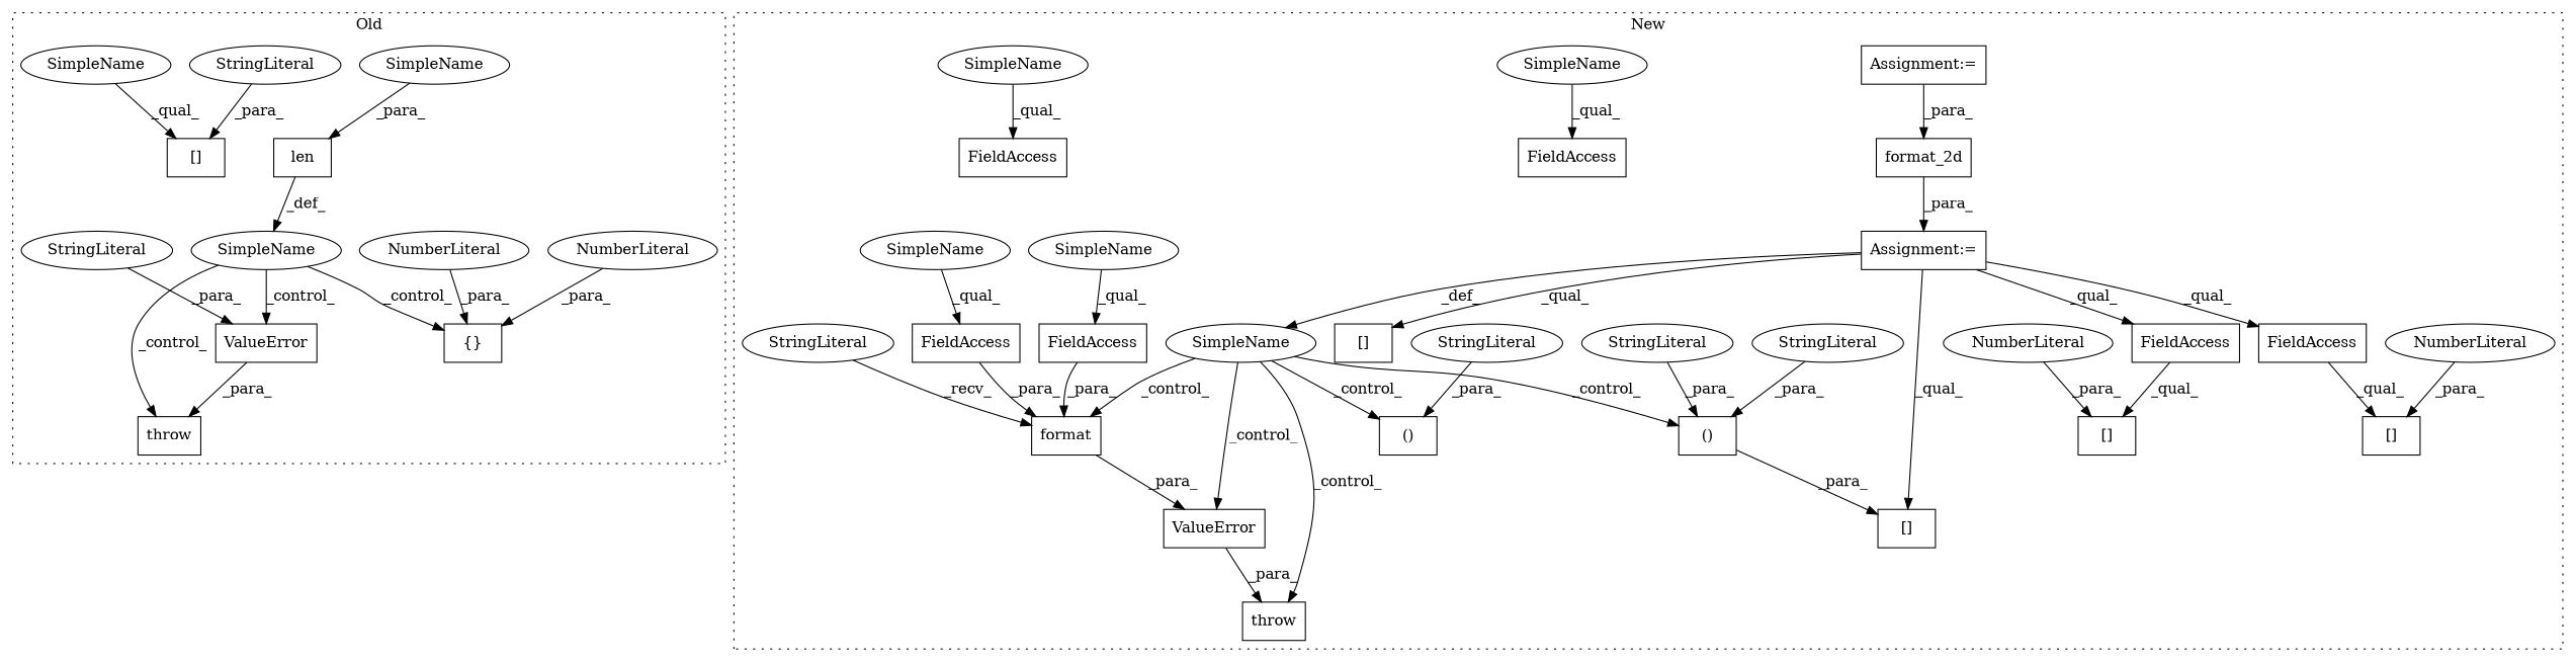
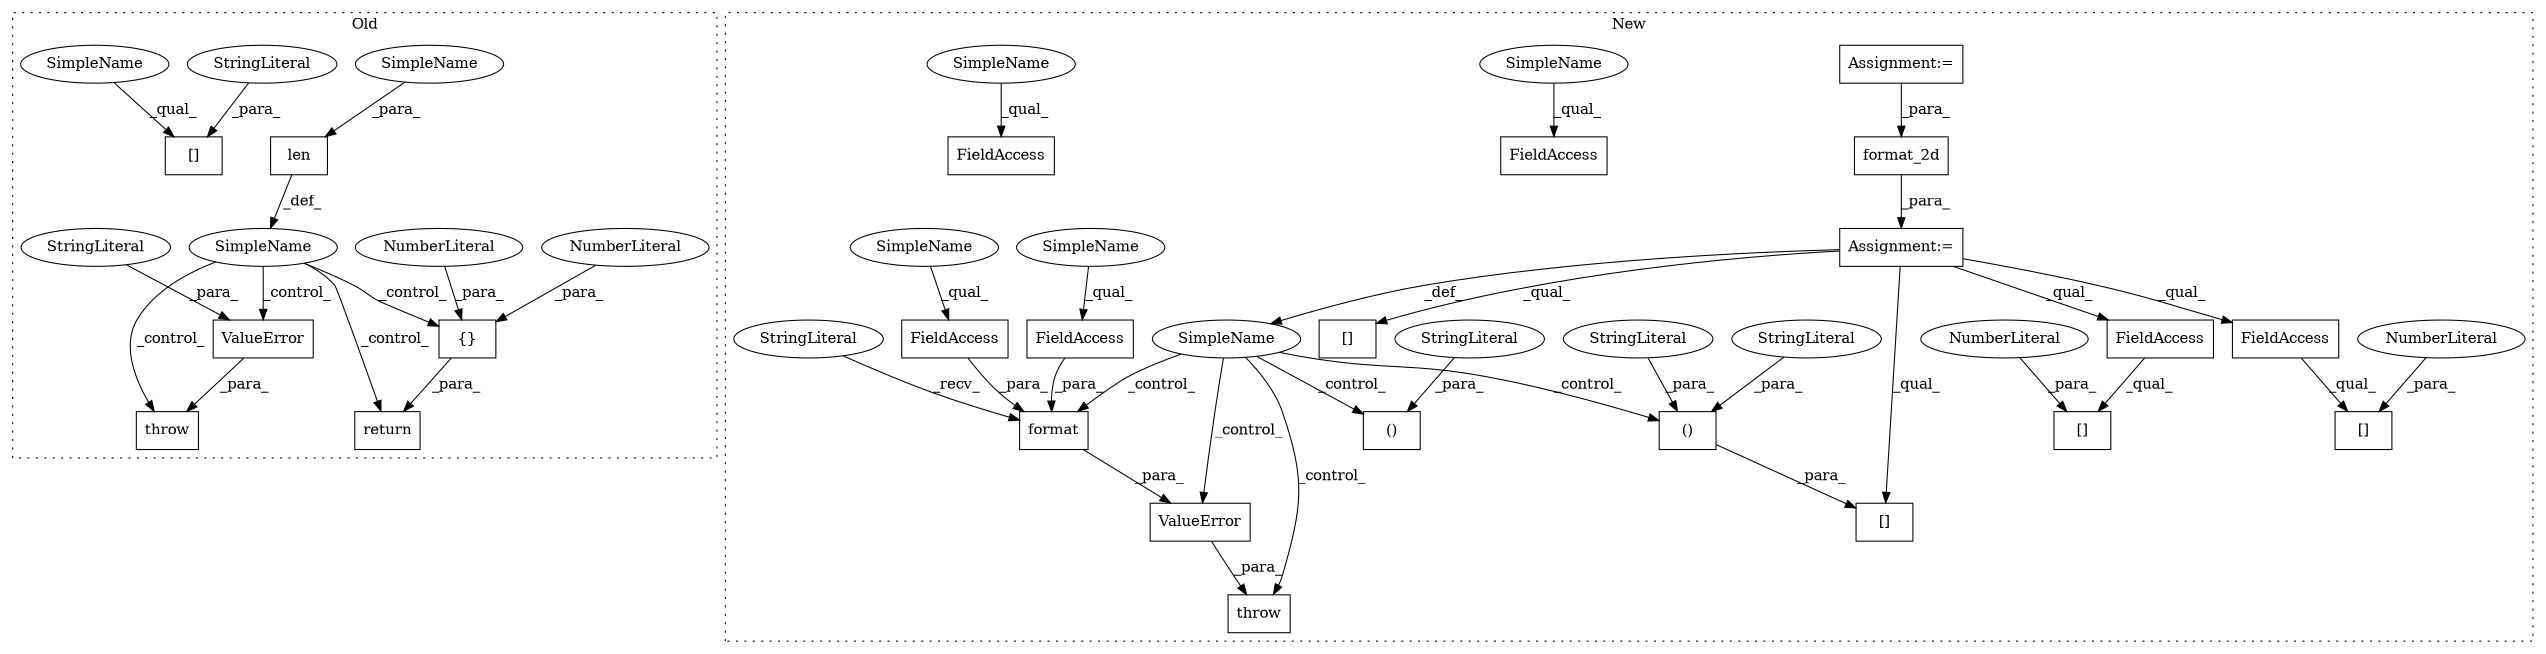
  digraph {
    node [a=42 l=1 shape=box]
    n1 [a=32 l="11,1" label=ValueError s="1243,1277"]
    n2 [a=53 l=6 label=throw s=1237]
    n3 [a=32 l="4,1" label=len s="1209,1215"]
    n4 [label=SimpleName shape=ellipse l=""]
    n5 [a=45 l=23 label=StringLiteral s=1254 shape=ellipse]
    n6 [a=4 l="1,1" label="{}" s="1441,1449"]
    n7 [a=34 label=NumberLiteral s=1448 shape=ellipse]
    n8 [a=34 label=NumberLiteral s=1446 shape=ellipse]
    n9 [a=2 l="3,1" label="[]" s="1393,1414"]
    n10 [a=45 l=18 label=StringLiteral s=1396 shape=ellipse]
+   n11 [a=41 l=7 label=return s=1290]
    n12 [l=2 label=SimpleName s=1213 shape=ellipse]
    n13 [l=2 label=SimpleName s=1393 shape=ellipse]
    n14 [a=32 l="11,1" label=format_2d s="1238,1251"]
    n15 [a=22 l=8 label=FieldAccess s=1409]
    n16 [a=22 l=8 label=FieldAccess s=1262]
    n17 [a=106 l=61 label="()" s=1615]
    n18 [label=SimpleName shape=ellipse l=""]
    n19 [a=106 l=47 label="()" s=1687]
    n20 [a=32 l="11,1" label=ValueError s="1300,1371"]
    n21 [a=2 l="8,2" label="[]" s="1679,1734"]
    n22 [a=32 l="7,1" label=format s="1348,1370"]
    n23 [a=22 l=7 label=FieldAccess s=1355]
    n24 [a=22 l=7 label=FieldAccess s=1363]
    n25 [a=2 l="9,1" label="[]" s="1262,1272"]
    n26 [a=34 label=NumberLiteral s=1271 shape=ellipse]
    n27 [a=2 l="8,2" label="[]" s="1543,1598"]
    n28 [a=22 l=7 label=FieldAccess s=1421]
    n29 [a=22 l=7 label=FieldAccess s=1429]
    n30 [a=2 l="9,1" label="[]" s="1409,1419"]
    n31 [a=34 label=NumberLiteral s=1418 shape=ellipse]
    n32 [a=45 l=18 label=StringLiteral s=1629 shape=ellipse]
    n33 [a=45 l=16 label=StringLiteral s=1718 shape=ellipse]
    n34 [a=45 l=18 label=StringLiteral s=1687 shape=ellipse]
    n35 [a=45 l=36 label=StringLiteral s=1311 shape=ellipse]
    n36 [a=53 l=6 label=throw s=1294]
    n37 [a=7 l=2 label="Assignment:=" s=1181]
    n38 [a=7 label="Assignment:=" s=1231]
    n39 [l=3 label=SimpleName s=1355 shape=ellipse]
    n40 [l=3 label=SimpleName s=1363 shape=ellipse]
    n41 [l=3 label=SimpleName s=1429 shape=ellipse]
    n42 [l=3 label=SimpleName s=1421 shape=ellipse]
    subgraph cluster_1 {
      label=Old
      style=dotted
      n1
      n2
      n3
      n4
      n5
      n6
      n7
      n8
      n9
      n10
+     n11
      n12
      n13
    }
    subgraph cluster_2 {
      label=New
      style=dotted
      n14
      n15
      n16
      n17
      n18
      n19
      n20
      n21
      n22
      n23
      n24
      n25
      n26
      n27
      n28
      n29
      n30
      n31
      n32
      n33
      n34
      n35
      n36
      n37
      n38
      n39
      n40
      n41
      n42
    }
    n1 -> n2 [label=_para_]
    n3 -> n4 [label=_def_]
    n4 -> n1 [label=_control_]
    n4 -> n2 [label=_control_]
    n4 -> n6 [label=_control_]
+   n4 -> n11 [label=_control_]
    n5 -> n1 [label=_para_]
+   n6 -> n11 [label=_para_]
    n7 -> n6 [label=_para_]
    n8 -> n6 [label=_para_]
    n10 -> n9 [label=_para_]
    n12 -> n3 [label=_para_]
    n13 -> n9 [label=_qual_]
    n14 -> n38 [label=_para_]
    n15 -> n30 [label=_qual_]
    n16 -> n25 [label=_qual_]
    n18 -> n17 [label=_control_]
    n18 -> n19 [label=_control_]
    n18 -> n20 [label=_control_]
    n18 -> n22 [label=_control_]
    n18 -> n36 [label=_control_]
    n19 -> n21 [label=_para_]
    n20 -> n36 [label=_para_]
    n22 -> n20 [label=_para_]
    n23 -> n22 [label=_para_]
    n24 -> n22 [label=_para_]
    n26 -> n25 [label=_para_]
    n31 -> n30 [label=_para_]
    n32 -> n17 [label=_para_]
    n33 -> n19 [label=_para_]
    n34 -> n19 [label=_para_]
    n35 -> n22 [label=_recv_]
    n37 -> n14 [label=_para_]
    n38 -> n15 [label=_qual_]
    n38 -> n16 [label=_qual_]
    n38 -> n18 [label=_def_]
    n38 -> n21 [label=_qual_]
    n38 -> n27 [label=_qual_]
    n39 -> n23 [label=_qual_]
    n40 -> n24 [label=_qual_]
    n41 -> n29 [label=_qual_]
    n42 -> n28 [label=_qual_]
  }
